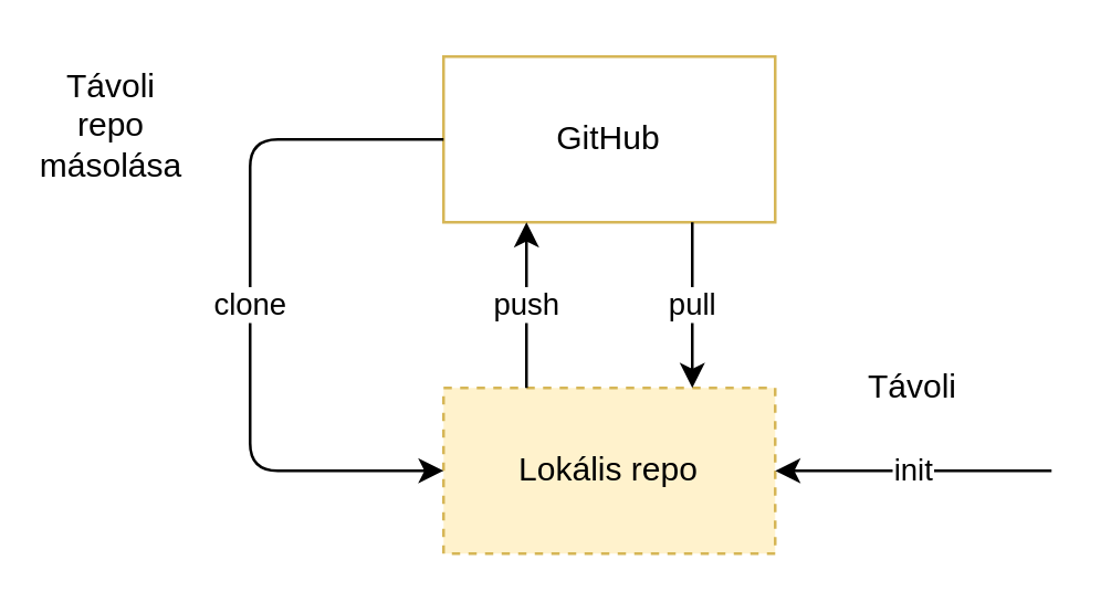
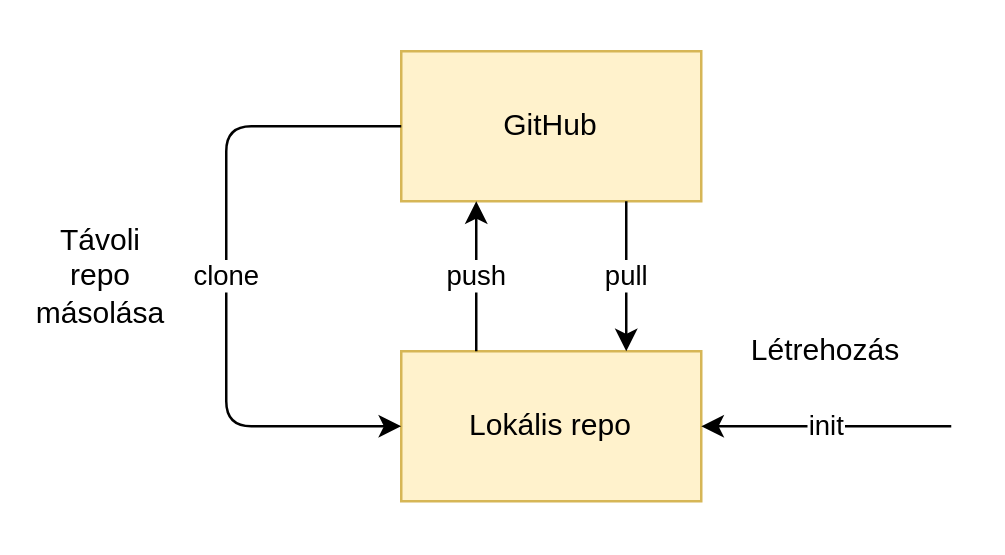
  <mxCell id="0" />
  <mxCell id="1" parent="0" />
- <mxCell id="2" value="GitHub" style="rounded=0;whiteSpace=wrap;html=1;fillColor=#ffffff;strokeColor=#d6b656;" vertex="1" parent="1"><mxGeometry x="160" y="20" width="120" height="60" as="geometry" /></mxCell>
- <mxCell id="3" value="Lokális repo" style="rounded=0;whiteSpace=wrap;html=1;fillColor=#fff2cc;strokeColor=#d6b656;dashed=1;" vertex="1" parent="1"><mxGeometry x="160" y="140" width="120" height="60" as="geometry" /></mxCell>
+ <mxCell id="2" value="GitHub" style="rounded=0;whiteSpace=wrap;html=1;fillColor=#fff2cc;strokeColor=#d6b656;" vertex="1" parent="1"><mxGeometry x="160" y="20" width="120" height="60" as="geometry" /></mxCell>
+ <mxCell id="3" value="Lokális repo" style="rounded=0;whiteSpace=wrap;html=1;fillColor=#fff2cc;strokeColor=#d6b656;" vertex="1" parent="1"><mxGeometry x="160" y="140" width="120" height="60" as="geometry" /></mxCell>
  <mxCell id="4" value="push" style="endArrow=classic;html=1;entryX=0.25;entryY=1;entryDx=0;entryDy=0;exitX=0.25;exitY=0;exitDx=0;exitDy=0;" edge="1" parent="1" source="3" target="2"><mxGeometry width="50" height="50" relative="1" as="geometry"><mxPoint x="230" y="260" as="sourcePoint" /><mxPoint x="230" y="210" as="targetPoint" /></mxGeometry></mxCell>
  <mxCell id="5" value="pull" style="endArrow=classic;html=1;entryX=0.75;entryY=0;entryDx=0;entryDy=0;exitX=0.75;exitY=1;exitDx=0;exitDy=0;" edge="1" parent="1" source="2" target="3"><mxGeometry width="50" height="50" relative="1" as="geometry"><mxPoint x="240" y="80" as="sourcePoint" /><mxPoint x="250" y="160" as="targetPoint" /></mxGeometry></mxCell>
  <mxCell id="6" value="init" style="endArrow=classic;html=1;entryX=1;entryY=0.5;entryDx=0;entryDy=0;" edge="1" parent="1" target="3"><mxGeometry width="50" height="50" relative="1" as="geometry"><mxPoint x="380" y="170" as="sourcePoint" /><mxPoint x="200" y="90" as="targetPoint" /></mxGeometry></mxCell>
- <mxCell id="7" value="Távoli" style="text;html=1;strokeColor=none;fillColor=none;align=center;verticalAlign=middle;whiteSpace=wrap;rounded=0;" vertex="1" parent="1"><mxGeometry x="310" y="130" width="40" height="20" as="geometry" /></mxCell>
+ <mxCell id="7" value="Létrehozás" style="text;html=1;strokeColor=none;fillColor=none;align=center;verticalAlign=middle;whiteSpace=wrap;rounded=0;" vertex="1" parent="1"><mxGeometry x="310" y="130" width="40" height="20" as="geometry" /></mxCell>
  <mxCell id="8" value="clone" style="endArrow=classic;html=1;entryX=0;entryY=0.5;entryDx=0;entryDy=0;exitX=0;exitY=0.5;exitDx=0;exitDy=0;" edge="1" parent="1" source="2" target="3"><mxGeometry width="50" height="50" relative="1" as="geometry"><mxPoint x="390" y="180" as="sourcePoint" /><mxPoint x="290" y="180" as="targetPoint" /><Array as="points"><mxPoint x="90" y="50" /><mxPoint x="90" y="170" /></Array></mxGeometry></mxCell>
- <mxCell id="9" value="Távoli repo másolása" style="text;html=1;strokeColor=none;fillColor=none;align=center;verticalAlign=middle;whiteSpace=wrap;rounded=0;" vertex="1" parent="1"><mxGeometry x="20" y="35" width="40" height="20" as="geometry" /></mxCell>
+ <mxCell id="9" value="Távoli repo másolása" style="text;html=1;strokeColor=none;fillColor=none;align=center;verticalAlign=middle;whiteSpace=wrap;rounded=0;" vertex="1" parent="1"><mxGeometry x="20" y="100" width="40" height="20" as="geometry" /></mxCell>
